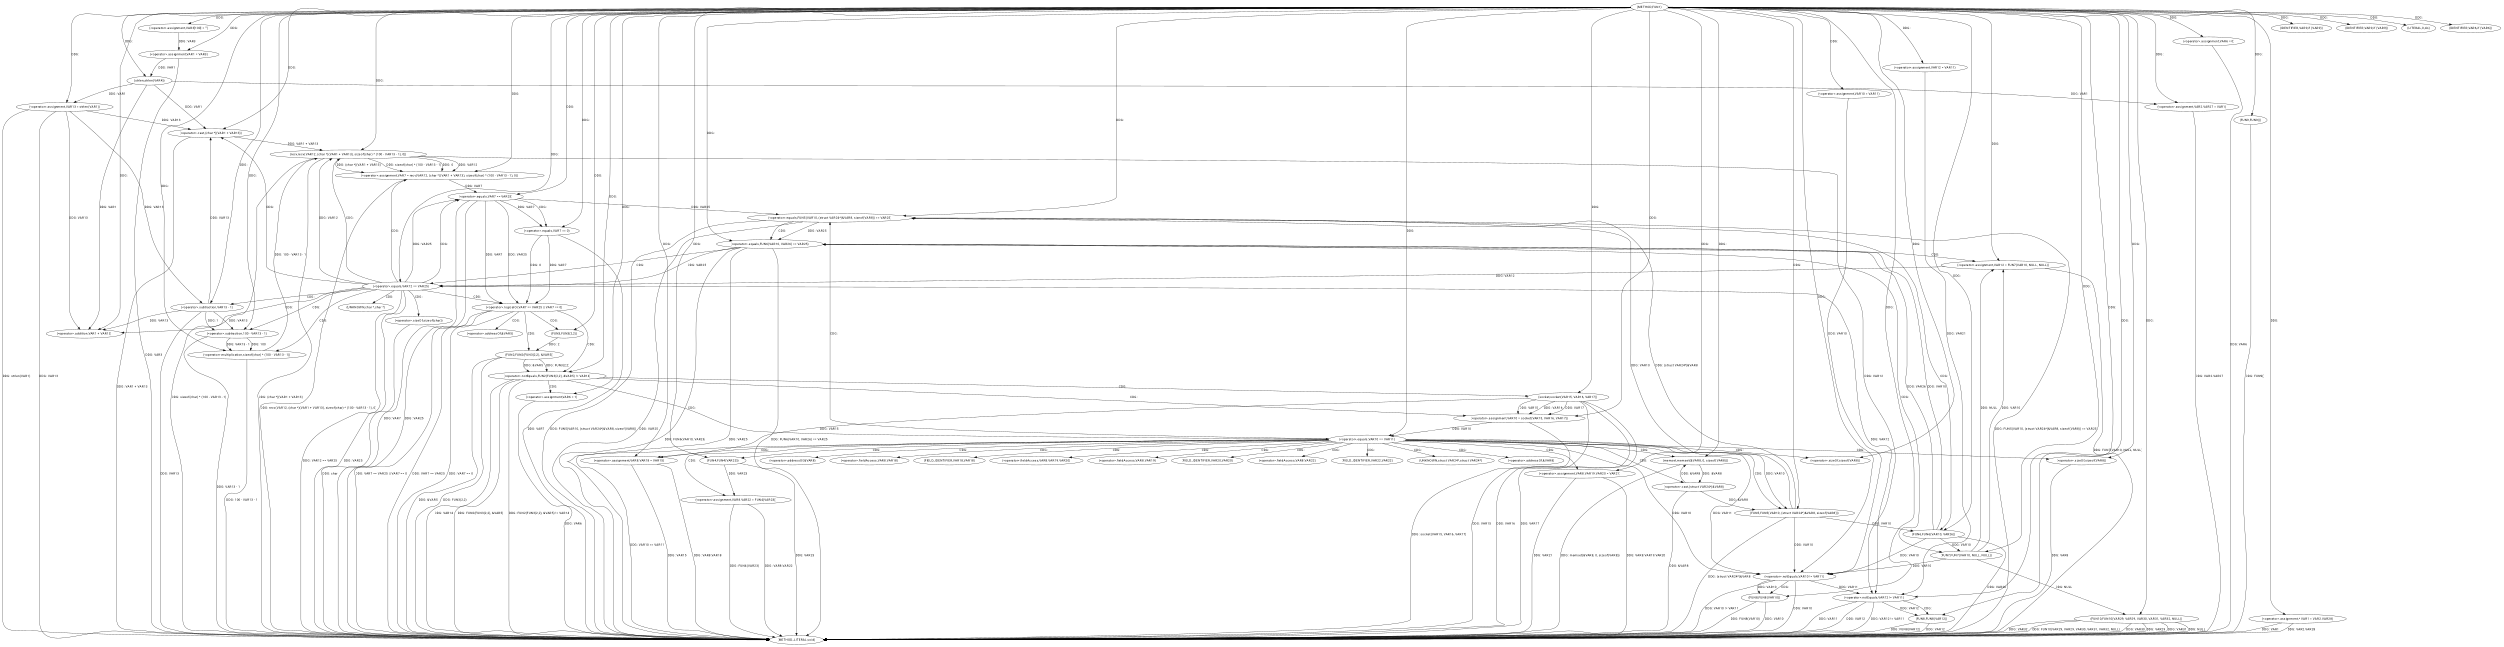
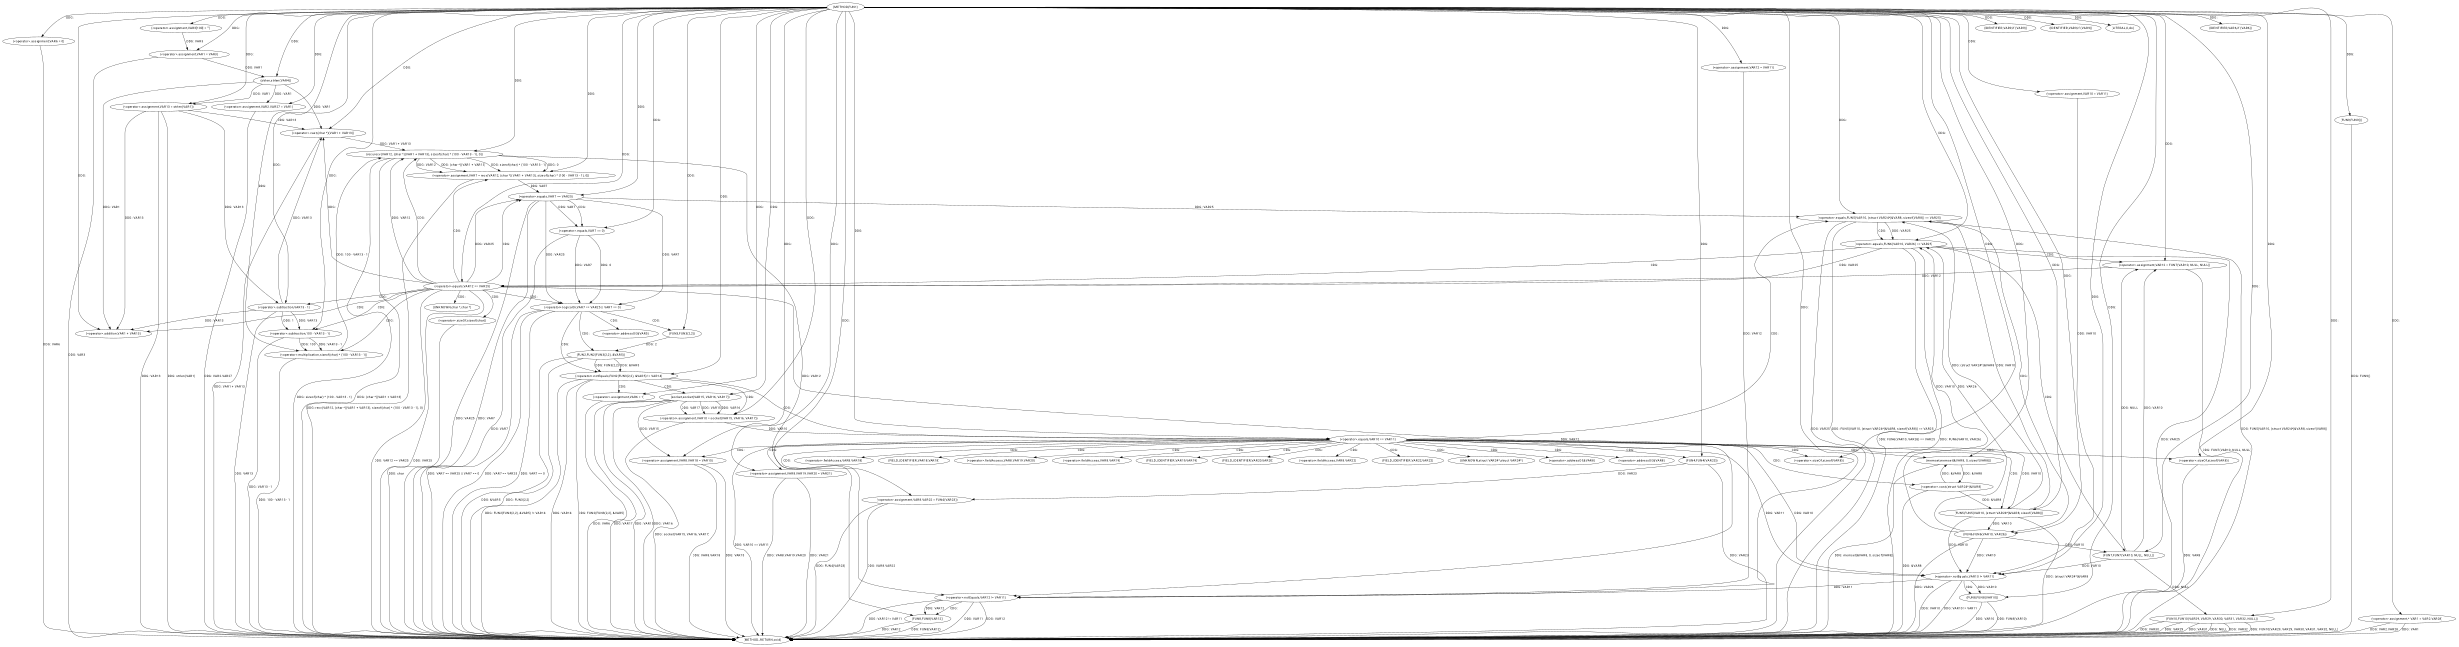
  digraph {
    fontname=Roboto
    node [fontname=Roboto]
    edge [fontname=Roboto]
    n1 [label="(METHOD,FUN1)"]
    n2 [label="(<operator>.assignment,VAR3[100] = \"\")"]
    n3 [label="(<operator>.assignment,VAR1 = VAR3)"]
    n4 [label="(<operator>.assignment,VAR6 = 0)"]
    n5 [label="(<operator>.assignment,VAR10 = VAR11)"]
    n6 [label="(<operator>.assignment,VAR12 = VAR11)"]
    n7 [label="(<operator>.assignment,VAR13 = strlen(VAR1))"]
    n8 [label="(strlen,strlen(VAR4))"]
    n9 [label="(<operator>.notEquals,FUN2(FUN3(2,2), &VAR5) != VAR14)"]
    n10 [label="(FUN3,FUN3(2,2))"]
    n11 [label="(<operator>.assignment,VAR6 = 1)"]
    n12 [label="(<operator>.assignment,VAR10 = socket(VAR15, VAR16, VAR17))"]
    n13 [label="(socket,socket(VAR15, VAR16, VAR17))"]
    n14 [label="(<operator>.equals,VAR10 == VAR11)"]
    n15 [label="(memset,memset(&VAR8, 0, sizeof(VAR8)))"]
    n16 [label="(<operator>.sizeOf,sizeof(VAR8))"]
    n17 [label="(<operator>.assignment,VAR8.VAR18 = VAR15)"]
    n18 [label="(<operator>.assignment,VAR8.VAR19.VAR20 = VAR21)"]
    n19 [label="(FUN4,FUN4(VAR23))"]
    n20 [label="(<operator>.equals,FUN5(VAR10, (struct VAR24*)&VAR8, sizeof(VAR8)) == VAR25)"]
    n21 [label="(FUN5,FUN5(VAR10, (struct VAR24*)&VAR8, sizeof(VAR8)))"]
    n22 [label="(<operator>.sizeOf,sizeof(VAR8))"]
    n23 [label="(<operator>.equals,FUN6(VAR10, VAR26) == VAR25)"]
    n24 [label="(FUN6,FUN6(VAR10, VAR26))"]
    n25 [label="(<operator>.assignment,VAR12 = FUN7(VAR10, NULL, NULL))"]
    n26 [label="(FUN7,FUN7(VAR10, NULL, NULL))"]
    n27 [label="(<operator>.equals,VAR12 == VAR25)"]
    n28 [label="(<operator>.assignment,VAR7 = recv(VAR12, (char *)(VAR1 + VAR13), sizeof(char) * (100 - VAR13 - 1), 0))"]
    n29 [label="(recv,recv(VAR12, (char *)(VAR1 + VAR13), sizeof(char) * (100 - VAR13 - 1), 0))"]
    n30 [label="(<operator>.cast,(char *)(VAR1 + VAR13))"]
    n31 [label="(<operator>.addition,VAR1 + VAR13)"]
    n32 [label="(<operator>.multiplication,sizeof(char) * (100 - VAR13 - 1))"]
    n33 [label="(<operator>.subtraction,100 - VAR13 - 1)"]
    n34 [label="(<operator>.subtraction,VAR13 - 1)"]
    n35 [label="(<operator>.equals,VAR7 == VAR25)"]
    n36 [label="(<operator>.equals,VAR7 == 0)"]
    n37 [label="(IDENTIFIER,VAR9,if (VAR9))"]
    n38 [label="(IDENTIFIER,VAR9,if (VAR9))"]
    n39 [label="(LITERAL,0,do)"]
    n40 [label="(<operator>.notEquals,VAR10 != VAR11)"]
    n41 [label="(FUN8,FUN8(VAR10))"]
    n42 [label="(<operator>.notEquals,VAR12 != VAR11)"]
    n43 [label="(FUN8,FUN8(VAR12))"]
    n44 [label="(IDENTIFIER,VAR6,if (VAR6))"]
    n45 [label="(FUN9,FUN9())"]
    n46 [label="(<operator>.assignment,VAR2.VAR27 = VAR1)"]
    n47 [label="(<operator>.assignment,* VAR1 = VAR2.VAR28)"]
    n48 [label="(FUN10,FUN10(VAR29, VAR29, VAR30, VAR31, VAR32, NULL))"]
-   n49 [label="(METHOD_LITERAL,void)"]
+   n49 [label="(METHOD_RETURN,void)"]
    n50 [label="(FUN2,FUN2(FUN3(2,2), &VAR5))"]
    n51 [label="(<operator>.assignment,VAR8.VAR22 = FUN4(VAR23))"]
    n52 [label="(<operator>.cast,(struct VAR24*)&VAR8)"]
    n53 [label="(<operator>.addressOf,&VAR8)"]
    n54 [label="(<operator>.fieldAccess,VAR8.VAR18)"]
    n55 [label="(FIELD_IDENTIFIER,VAR18,VAR18)"]
    n56 [label="(<operator>.fieldAccess,VAR8.VAR19.VAR20)"]
    n57 [label="(<operator>.fieldAccess,VAR8.VAR19)"]
+   n58 [label="(FIELD_IDENTIFIER,VAR19,VAR19)"]
    n59 [label="(FIELD_IDENTIFIER,VAR20,VAR20)"]
    n60 [label="(<operator>.fieldAccess,VAR8.VAR22)"]
    n61 [label="(FIELD_IDENTIFIER,VAR22,VAR22)"]
    n62 [label="(UNKNOWN,struct VAR24*,struct VAR24*)"]
    n63 [label="(<operator>.addressOf,&VAR8)"]
    n64 [label="(<operator>.sizeOf,sizeof(char))"]
    n65 [label="(<operator>.logicalOr,VAR7 == VAR25 || VAR7 == 0)"]
    n66 [label="(UNKNOWN,char *,char *)"]
    n67 [label="(<operator>.addressOf,&VAR5)"]
    n1 -> n2 [label="DDG: "]
    n1 -> n3 [label="DDG: "]
    n1 -> n4 [label="DDG: "]
    n1 -> n5 [label="DDG: "]
    n1 -> n6 [label="DDG: "]
    n1 -> n7 [label="DDG: "]
    n1 -> n8 [label="DDG: "]
    n1 -> n9 [label="DDG: "]
    n1 -> n10 [label="DDG: "]
    n1 -> n11 [label="DDG: "]
    n1 -> n12 [label="DDG: "]
    n1 -> n13 [label="DDG: "]
    n1 -> n14 [label="DDG: "]
    n1 -> n15 [label="DDG: "]
    n1 -> n16 [label="DDG: "]
    n1 -> n17 [label="DDG: "]
    n1 -> n18 [label="DDG: "]
    n1 -> n19 [label="DDG: "]
    n1 -> n20 [label="DDG: "]
    n1 -> n21 [label="DDG: "]
    n1 -> n22 [label="DDG: "]
    n1 -> n23 [label="DDG: "]
    n1 -> n24 [label="DDG: "]
    n1 -> n25 [label="DDG: "]
    n1 -> n26 [label="DDG: "]
    n1 -> n27 [label="DDG: "]
    n1 -> n28 [label="DDG: "]
    n1 -> n29 [label="DDG: "]
    n1 -> n30 [label="DDG: "]
    n1 -> n31 [label="DDG: "]
    n1 -> n32 [label="DDG: "]
    n1 -> n33 [label="DDG: "]
    n1 -> n34 [label="DDG: "]
    n1 -> n35 [label="DDG: "]
    n1 -> n36 [label="DDG: "]
    n1 -> n37 [label="DDG: "]
    n1 -> n38 [label="DDG: "]
    n1 -> n39 [label="DDG: "]
    n1 -> n40 [label="DDG: "]
    n1 -> n41 [label="DDG: "]
    n1 -> n42 [label="DDG: "]
    n1 -> n43 [label="DDG: "]
    n1 -> n44 [label="DDG: "]
    n1 -> n45 [label="DDG: "]
    n1 -> n46 [label="DDG: "]
    n1 -> n47 [label="DDG: "]
    n1 -> n48 [label="DDG: "]
    n2 -> n3 [label="DDG: VAR3"]
    n3 -> n8 [label="DDG: VAR1"]
    n3 -> n49 [label="DDG: VAR3"]
    n4 -> n49 [label="DDG: VAR6"]
    n5 -> n40 [label="DDG: VAR10"]
-   n6 -> n42 [label="DDG: VAR21"]
+   n6 -> n42 [label="DDG: VAR12"]
    n7 -> n30 [label="DDG: VAR13"]
    n7 -> n31 [label="DDG: VAR13"]
    n7 -> n34 [label="DDG: VAR13"]
    n7 -> n49 [label="DDG: VAR13"]
    n7 -> n49 [label="DDG: strlen(VAR1)"]
    n8 -> n7 [label="DDG: VAR1"]
    n8 -> n30 [label="DDG: VAR1"]
    n8 -> n31 [label="DDG: VAR1"]
    n8 -> n46 [label="DDG: VAR1"]
    n9 -> n11 [label="CDG: "]
    n9 -> n12 [label="CDG: "]
    n9 -> n13 [label="CDG: "]
    n9 -> n14 [label="CDG: "]
    n9 -> n49 [label="DDG: FUN2(FUN3(2,2), &VAR5)"]
    n9 -> n49 [label="DDG: FUN2(FUN3(2,2), &VAR5) != VAR14"]
    n9 -> n49 [label="DDG: VAR14"]
    n10 -> n50 [label="DDG: 2"]
    n11 -> n49 [label="DDG: VAR6"]
    n12 -> n14 [label="DDG: VAR10"]
    n12 -> n49 [label="DDG: socket(VAR15, VAR16, VAR17)"]
    n13 -> n12 [label="DDG: VAR15"]
    n13 -> n12 [label="DDG: VAR16"]
    n13 -> n12 [label="DDG: VAR17"]
    n13 -> n17 [label="DDG: VAR15"]
    n13 -> n49 [label="DDG: VAR15"]
    n13 -> n49 [label="DDG: VAR16"]
    n13 -> n49 [label="DDG: VAR17"]
    n14 -> n15 [label="CDG: "]
    n14 -> n16 [label="CDG: "]
    n14 -> n17 [label="CDG: "]
    n14 -> n18 [label="CDG: "]
    n14 -> n19 [label="CDG: "]
    n14 -> n20 [label="CDG: "]
    n14 -> n21 [label="DDG: VAR10"]
    n14 -> n21 [label="CDG: "]
    n14 -> n22 [label="CDG: "]
    n14 -> n40 [label="DDG: VAR10"]
    n14 -> n40 [label="DDG: VAR11"]
    n14 -> n49 [label="DDG: VAR10 == VAR11"]
    n14 -> n51 [label="CDG: "]
    n14 -> n52 [label="CDG: "]
    n14 -> n53 [label="CDG: "]
    n14 -> n54 [label="CDG: "]
    n14 -> n55 [label="CDG: "]
    n14 -> n56 [label="CDG: "]
    n14 -> n57 [label="CDG: "]
+   n14 -> n58 [label="CDG: "]
    n14 -> n59 [label="CDG: "]
    n14 -> n60 [label="CDG: "]
    n14 -> n61 [label="CDG: "]
    n14 -> n62 [label="CDG: "]
    n14 -> n63 [label="CDG: "]
    n15 -> n49 [label="DDG: memset(&VAR8, 0, sizeof(VAR8))"]
    n15 -> n52 [label="DDG: &VAR8"]
    n17 -> n49 [label="DDG: VAR8.VAR18"]
    n17 -> n49 [label="DDG: VAR15"]
    n18 -> n49 [label="DDG: VAR21"]
    n18 -> n49 [label="DDG: VAR8.VAR19.VAR20"]
    n19 -> n49 [label="DDG: VAR23"]
    n19 -> n51 [label="DDG: VAR23"]
    n20 -> n23 [label="DDG: VAR25"]
    n20 -> n23 [label="CDG: "]
    n20 -> n24 [label="CDG: "]
    n20 -> n49 [label="DDG: FUN5(VAR10, (struct VAR24*)&VAR8, sizeof(VAR8)) == VAR25"]
    n20 -> n49 [label="DDG: FUN5(VAR10, (struct VAR24*)&VAR8, sizeof(VAR8))"]
    n20 -> n49 [label="DDG: VAR25"]
    n21 -> n20 [label="DDG: VAR10"]
    n21 -> n20 [label="DDG: (struct VAR24*)&VAR8"]
    n21 -> n24 [label="DDG: VAR10"]
    n21 -> n40 [label="DDG: VAR10"]
    n21 -> n49 [label="DDG: (struct VAR24*)&VAR8"]
    n22 -> n49 [label="DDG: VAR8"]
    n23 -> n25 [label="CDG: "]
    n23 -> n26 [label="CDG: "]
    n23 -> n27 [label="DDG: VAR25"]
    n23 -> n27 [label="CDG: "]
    n23 -> n49 [label="DDG: FUN6(VAR10, VAR26)"]
    n23 -> n49 [label="DDG: VAR25"]
    n23 -> n49 [label="DDG: FUN6(VAR10, VAR26) == VAR25"]
    n24 -> n23 [label="DDG: VAR10"]
    n24 -> n23 [label="DDG: VAR26"]
    n24 -> n26 [label="DDG: VAR10"]
    n24 -> n40 [label="DDG: VAR10"]
    n24 -> n49 [label="DDG: VAR26"]
    n25 -> n27 [label="DDG: VAR12"]
    n25 -> n49 [label="DDG: FUN7(VAR10, NULL, NULL)"]
    n26 -> n25 [label="DDG: VAR10"]
    n26 -> n25 [label="DDG: NULL"]
    n26 -> n40 [label="DDG: VAR10"]
    n26 -> n48 [label="DDG: NULL"]
    n27 -> n28 [label="CDG: "]
    n27 -> n29 [label="DDG: VAR12"]
    n27 -> n29 [label="CDG: "]
    n27 -> n30 [label="DDG: "]
    n27 -> n31 [label="CDG: "]
    n27 -> n32 [label="CDG: "]
    n27 -> n33 [label="CDG: "]
    n27 -> n34 [label="CDG: "]
    n27 -> n35 [label="DDG: VAR25"]
    n27 -> n35 [label="CDG: "]
    n27 -> n42 [label="DDG: VAR12"]
    n27 -> n49 [label="DDG: VAR12 == VAR25"]
    n27 -> n49 [label="DDG: VAR25"]
    n27 -> n64 [label="CDG: "]
    n27 -> n65 [label="CDG: "]
    n27 -> n66 [label="CDG: "]
    n28 -> n35 [label="DDG: VAR7"]
    n28 -> n49 [label="DDG: recv(VAR12, (char *)(VAR1 + VAR13), sizeof(char) * (100 - VAR13 - 1), 0)"]
    n29 -> n28 [label="DDG: VAR12"]
    n29 -> n28 [label="DDG: (char *)(VAR1 + VAR13)"]
    n29 -> n28 [label="DDG: sizeof(char) * (100 - VAR13 - 1)"]
    n29 -> n28 [label="DDG: 0"]
    n29 -> n42 [label="DDG: VAR12"]
    n29 -> n49 [label="DDG: sizeof(char) * (100 - VAR13 - 1)"]
    n29 -> n49 [label="DDG: (char *)(VAR1 + VAR13)"]
    n30 -> n29 [label="DDG: VAR1 + VAR13"]
    n30 -> n49 [label="DDG: VAR1 + VAR13"]
    n32 -> n29 [label="DDG: 100 - VAR13 - 1"]
    n32 -> n49 [label="DDG: 100 - VAR13 - 1"]
    n33 -> n32 [label="DDG: 100"]
    n33 -> n32 [label="DDG: VAR13 - 1"]
    n33 -> n49 [label="DDG: VAR13 - 1"]
    n34 -> n30 [label="DDG: VAR13"]
    n34 -> n31 [label="DDG: VAR13"]
    n34 -> n33 [label="DDG: VAR13"]
    n34 -> n33 [label="DDG: 1"]
    n34 -> n49 [label="DDG: VAR13"]
    n35 -> n20 [label="DDG: VAR25"]
    n35 -> n36 [label="DDG: VAR7"]
    n35 -> n36 [label="CDG: "]
    n35 -> n49 [label="DDG: VAR7"]
    n35 -> n49 [label="DDG: VAR25"]
    n35 -> n65 [label="DDG: VAR7"]
    n35 -> n65 [label="DDG: VAR25"]
    n36 -> n49 [label="DDG: VAR7"]
    n36 -> n65 [label="DDG: VAR7"]
    n36 -> n65 [label="DDG: 0"]
    n40 -> n41 [label="DDG: VAR10"]
    n40 -> n41 [label="CDG: "]
    n40 -> n42 [label="DDG: VAR11"]
    n40 -> n49 [label="DDG: VAR10"]
    n40 -> n49 [label="DDG: VAR10 != VAR11"]
    n41 -> n49 [label="DDG: VAR10"]
    n41 -> n49 [label="DDG: FUN8(VAR10)"]
    n42 -> n43 [label="DDG: VAR12"]
    n42 -> n43 [label="CDG: "]
    n42 -> n49 [label="DDG: VAR11"]
    n42 -> n49 [label="DDG: VAR12"]
    n42 -> n49 [label="DDG: VAR12 != VAR11"]
    n43 -> n49 [label="DDG: FUN8(VAR12)"]
    n43 -> n49 [label="DDG: VAR12"]
    n45 -> n49 [label="DDG: FUN9()"]
    n46 -> n49 [label="DDG: VAR2.VAR27"]
    n47 -> n49 [label="DDG: VAR2.VAR28"]
    n47 -> n49 [label="DDG: VAR1"]
    n48 -> n49 [label="DDG: VAR30"]
    n48 -> n49 [label="DDG: VAR29"]
    n48 -> n49 [label="DDG: VAR31"]
    n48 -> n49 [label="DDG: NULL"]
    n48 -> n49 [label="DDG: VAR32"]
    n48 -> n49 [label="DDG: FUN10(VAR29, VAR29, VAR30, VAR31, VAR32, NULL)"]
    n50 -> n9 [label="DDG: FUN3(2,2)"]
    n50 -> n9 [label="DDG: &VAR5"]
    n50 -> n49 [label="DDG: &VAR5"]
    n50 -> n49 [label="DDG: FUN3(2,2)"]
    n51 -> n49 [label="DDG: VAR8.VAR22"]
    n51 -> n49 [label="DDG: FUN4(VAR23)"]
    n52 -> n15 [label="DDG: &VAR8"]
    n52 -> n21 [label="DDG: &VAR8"]
    n52 -> n49 [label="DDG: &VAR8"]
    n64 -> n49 [label="DDG: char"]
    n65 -> n9 [label="CDG: "]
    n65 -> n10 [label="CDG: "]
    n65 -> n49 [label="DDG: VAR7 == VAR25 || VAR7 == 0"]
    n65 -> n49 [label="DDG: VAR7 == VAR25"]
    n65 -> n49 [label="DDG: VAR7 == 0"]
    n65 -> n50 [label="CDG: "]
    n65 -> n67 [label="CDG: "]
  }
